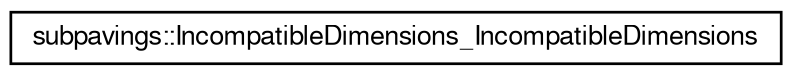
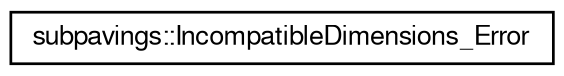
  digraph {
    rankdir=LR
-   n1 [color=black fillcolor=white fontname=FreeSans fontsize=10 height=0.2 label="subpavings::IncompatibleDimensions_IncompatibleDimensions" shape=record style=filled width=0.4]
+   n1 [color=black fillcolor=white fontname=FreeSans fontsize=10 height=0.2 label="subpavings::IncompatibleDimensions_Error" shape=record style=filled width=0.4]
  }
